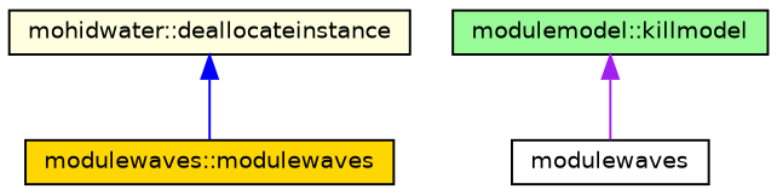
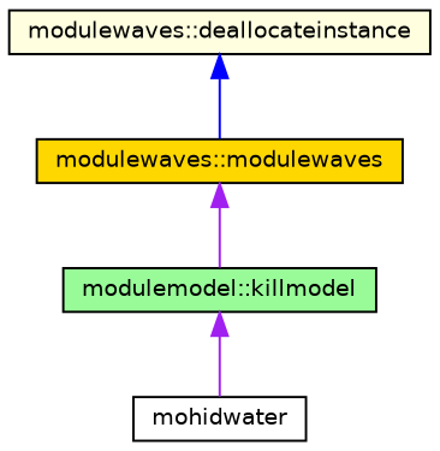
  digraph {
    rankdir=TB
    node [color=black fontname=Helvetica fontsize=10 shape=record style=filled]
    edge [color=purple dir=back fontname=Helvetica fontsize=10 labelfontname=Helvetica labelfontsize=10 style=solid]
-   n1 [fillcolor=lightyellow fontcolor=black height=0.2 label="mohidwater::deallocateinstance" width=0.4]
+   n1 [fillcolor=lightyellow fontcolor=black height=0.2 label="modulewaves::deallocateinstance" width=0.4]
    n2 [fillcolor=gold height=0.2 label="modulewaves::modulewaves" width=0.4]
    n3 [fillcolor=palegreen height=0.2 label="modulemodel::killmodel" width=0.4]
-   n4 [fillcolor=white height=0.2 label=modulewaves width=0.4]
+   n4 [fillcolor=white height=0.2 label=mohidwater width=0.4]
    n1 -> n2 [color=blue]
+   n2 -> n3
    n3 -> n4
  }
